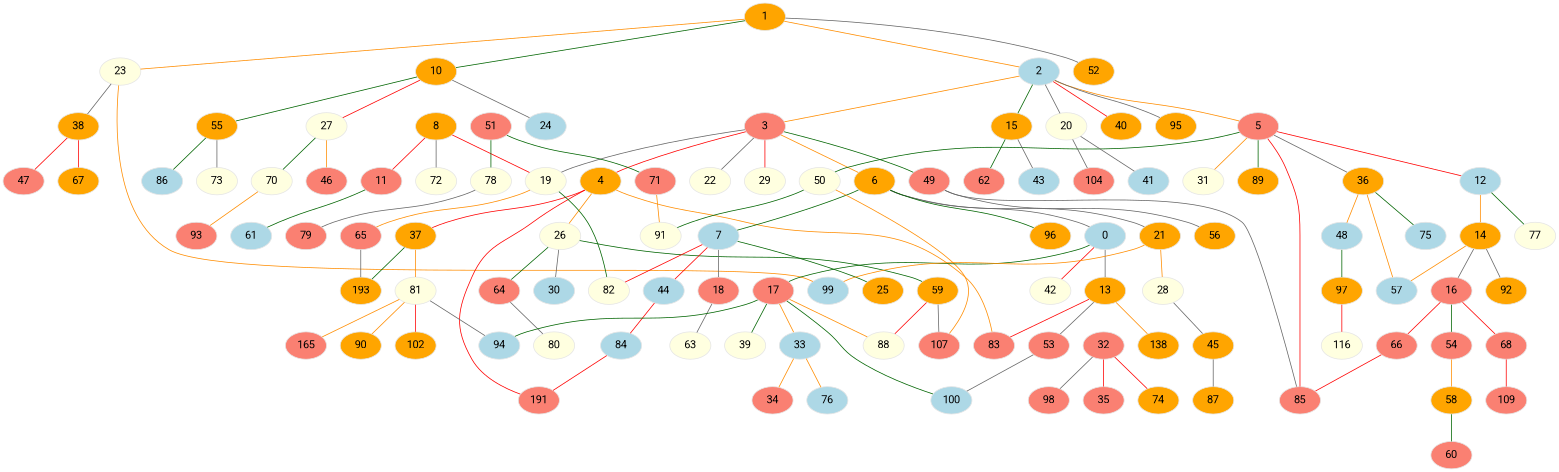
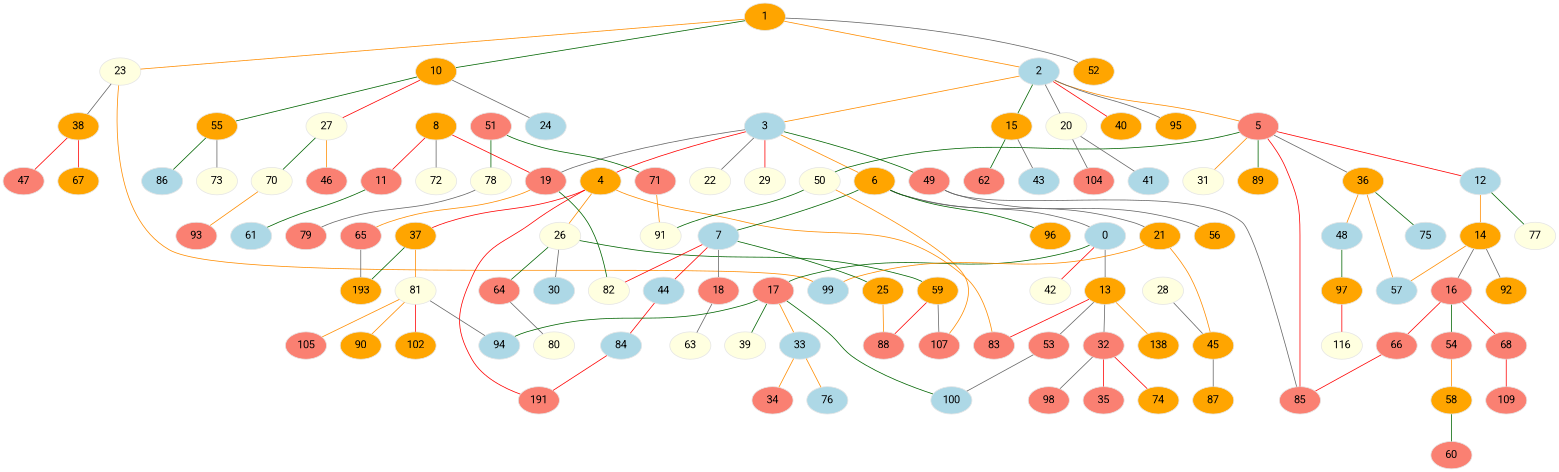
  graph {
    fontname=Roboto
    node [color=gray90 fillcolor=salmon fontname=Roboto style=filled]
    edge [color=gray40 fontname=Roboto]
    2 [fillcolor=lightblue]
    1 [fillcolor=orange]
    10 [fillcolor=orange]
    23 [fillcolor=lightyellow]
    52 [fillcolor=orange]
-   3
+   3 [fillcolor=lightblue]
    5
    15 [fillcolor=orange]
    20 [fillcolor=lightyellow]
    40 [fillcolor=orange]
    95 [fillcolor=orange]
    24 [fillcolor=lightblue]
    27 [fillcolor=lightyellow]
    55 [fillcolor=orange]
    99 [fillcolor=lightblue]
    38 [fillcolor=orange]
    4 [fillcolor=orange]
    6 [fillcolor=orange]
    22 [fillcolor=lightyellow]
    29 [fillcolor=lightyellow]
    49
-   19 [fillcolor=lightyellow]
+   19
    12 [fillcolor=lightblue]
    31 [fillcolor=lightyellow]
    36 [fillcolor=orange]
    50 [fillcolor=lightyellow]
    85
    89 [fillcolor=orange]
    43 [fillcolor=lightblue]
    62
    41 [fillcolor=lightblue]
    104
    26 [fillcolor=lightyellow]
    37 [fillcolor=orange]
    83
    n36 [label=191]
    7 [fillcolor=lightblue]
    n38 [fillcolor=lightblue label=0]
    21 [fillcolor=orange]
    96 [fillcolor=orange]
    11
    8 [fillcolor=orange]
    72 [fillcolor=lightyellow]
    56 [fillcolor=orange]
    30 [fillcolor=lightblue]
    59 [fillcolor=orange]
    64
    81 [fillcolor=lightyellow]
    n49 [fillcolor=orange label=193]
    14 [fillcolor=orange]
    77 [fillcolor=lightyellow]
    57 [fillcolor=lightblue]
    48 [fillcolor=lightblue]
    75 [fillcolor=lightblue]
    91 [fillcolor=lightyellow]
    107
    18
    25 [fillcolor=orange]
    44 [fillcolor=lightblue]
    82 [fillcolor=lightyellow]
    13 [fillcolor=orange]
    17
    42 [fillcolor=lightyellow]
    28 [fillcolor=lightyellow]
    63 [fillcolor=lightyellow]
    84 [fillcolor=lightblue]
    61 [fillcolor=lightblue]
    65
    32
    53
    n71 [fillcolor=orange label=138]
    33 [fillcolor=lightblue]
    39 [fillcolor=lightyellow]
-   88 [fillcolor=lightyellow]
+   88
    94 [fillcolor=lightblue]
    100 [fillcolor=lightblue]
    46
    70 [fillcolor=lightyellow]
    73 [fillcolor=lightyellow]
    86 [fillcolor=lightblue]
    16
    92 [fillcolor=orange]
    35
    74 [fillcolor=orange]
    98
    54
    66
    68
    58 [fillcolor=orange]
    109
    34
    76 [fillcolor=lightblue]
    45 [fillcolor=orange]
    47
    67 [fillcolor=orange]
    51
    71
    78 [fillcolor=lightyellow]
    80 [fillcolor=lightyellow]
    93
    87 [fillcolor=orange]
    97 [fillcolor=orange]
    90 [fillcolor=orange]
    102 [fillcolor=orange]
-   105 [label=165]
+   105
    n106 [fillcolor=lightyellow label=116]
    79
    60
    2 -- 3 [color=darkorange]
    2 -- 5 [color=darkorange]
    2 -- 15 [color=darkgreen]
    2 -- 20
    2 -- 40 [color=red]
    2 -- 95
    1 -- 2 [color=darkorange]
    1 -- 10 [color=darkgreen]
    1 -- 23 [color=darkorange]
    1 -- 52
    10 -- 24
    10 -- 27 [color=red]
    10 -- 55 [color=darkgreen]
    23 -- 99 [color=darkorange]
    23 -- 38
    3 -- 4 [color=red]
    3 -- 6 [color=darkorange]
    3 -- 22
    3 -- 29 [color=red]
    3 -- 49 [color=darkgreen]
    3 -- 19
    5 -- 12 [color=red]
    5 -- 31 [color=darkorange]
    5 -- 36
    5 -- 50 [color=darkgreen]
    5 -- 85 [color=red]
    5 -- 89 [color=darkgreen]
    15 -- 43
    15 -- 62 [color=darkgreen]
    20 -- 41
    20 -- 104
    27 -- 46 [color=darkorange]
    27 -- 70 [color=darkgreen]
    55 -- 73
    55 -- 86 [color=darkgreen]
    38 -- 47 [color=red]
    38 -- 67 [color=red]
    4 -- 26 [color=darkorange]
    4 -- 37 [color=red]
    4 -- 83 [color=darkorange]
    4 -- n36 [color=red]
    6 -- 7 [color=darkgreen]
    6 -- n38
    6 -- 21
    6 -- 96 [color=darkgreen]
    49 -- 85
    49 -- 56
    19 -- 82 [color=darkgreen]
    19 -- 65 [color=darkorange]
    12 -- 14 [color=darkorange]
    12 -- 77 [color=darkgreen]
    36 -- 57 [color=darkorange]
    36 -- 48 [color=darkorange]
    36 -- 75 [color=darkgreen]
    50 -- 91 [color=darkgreen]
    50 -- 107 [color=darkorange]
    26 -- 30
    26 -- 59 [color=darkgreen]
    26 -- 64 [color=darkgreen]
    37 -- 81 [color=darkorange]
    37 -- n49 [color=darkgreen]
    7 -- 18
    7 -- 25 [color=darkgreen]
    7 -- 44 [color=red]
    7 -- 82 [color=red]
    n38 -- 13
    n38 -- 17 [color=darkgreen]
    n38 -- 42 [color=red]
    21 -- 99 [color=darkorange]
-   21 -- 28 [color=darkorange]
+   21 -- 45 [color=darkorange]
    11 -- 61 [color=darkgreen]
    8 -- 19 [color=red]
    8 -- 11 [color=red]
    8 -- 72
    59 -- 107
    59 -- 88 [color=red]
    64 -- 80
    81 -- 94
    81 -- 90 [color=darkorange]
    81 -- 102 [color=red]
    81 -- 105 [color=darkorange]
    14 -- 57 [color=darkorange]
    14 -- 16
    14 -- 92
    48 -- 97 [color=darkgreen]
    18 -- 63
    44 -- 84 [color=red]
    13 -- 83 [color=red]
+   13 -- 32
    13 -- 53
    13 -- n71 [color=darkorange]
    17 -- 33 [color=darkorange]
    17 -- 39 [color=darkgreen]
-   17 -- 88 [color=darkorange]
+   25 -- 88 [color=darkorange]
    17 -- 94 [color=darkgreen]
    17 -- 100 [color=darkgreen]
    28 -- 45
    84 -- n36 [color=red]
    65 -- n49
    32 -- 35 [color=red]
    32 -- 74 [color=red]
    32 -- 98
    53 -- 100
    33 -- 34 [color=darkorange]
    33 -- 76 [color=darkorange]
    70 -- 93 [color=darkorange]
    16 -- 54 [color=darkgreen]
    16 -- 66 [color=red]
    16 -- 68 [color=red]
    54 -- 58 [color=darkorange]
    66 -- 85 [color=red]
    68 -- 109 [color=red]
    58 -- 60 [color=darkgreen]
    45 -- 87
    51 -- 71 [color=darkgreen]
    51 -- 78 [color=darkgreen]
    71 -- 91 [color=darkorange]
    78 -- 79
    97 -- n106 [color=red]
  }
